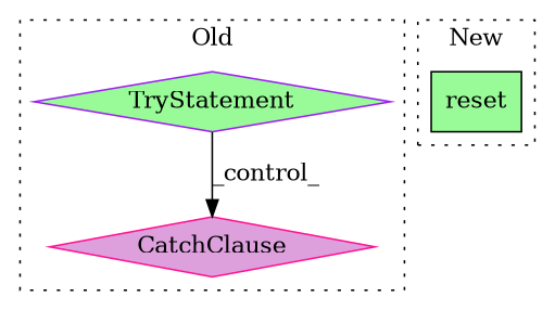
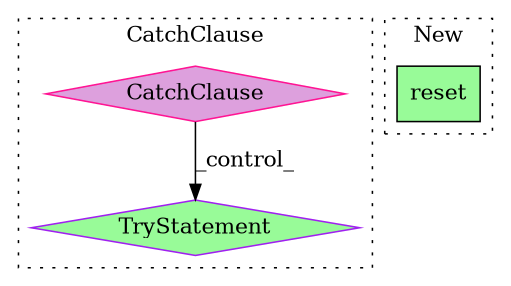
  digraph {
    node [shape=diamond style=filled fillcolor=palegreen]
    n1 [a=12 l="11,2" label=CatchClause s="1941,1995" fillcolor=plum color=deeppink]
    n2 [a=54 l=4 label=TryStatement s=1767 color=purple]
    n3 [a=32 l="6,1" label=reset s="2464,2512" shape=box color=black]
    subgraph cluster_1 {
-     label=Old
+     label=CatchClause
      style=dotted
      n1
      n2
    }
    subgraph cluster_2 {
      label=New
      style=dotted
      n3
    }
-   n2 -> n1 [label=_control_]
+   n1 -> n2 [label=_control_]
  }
